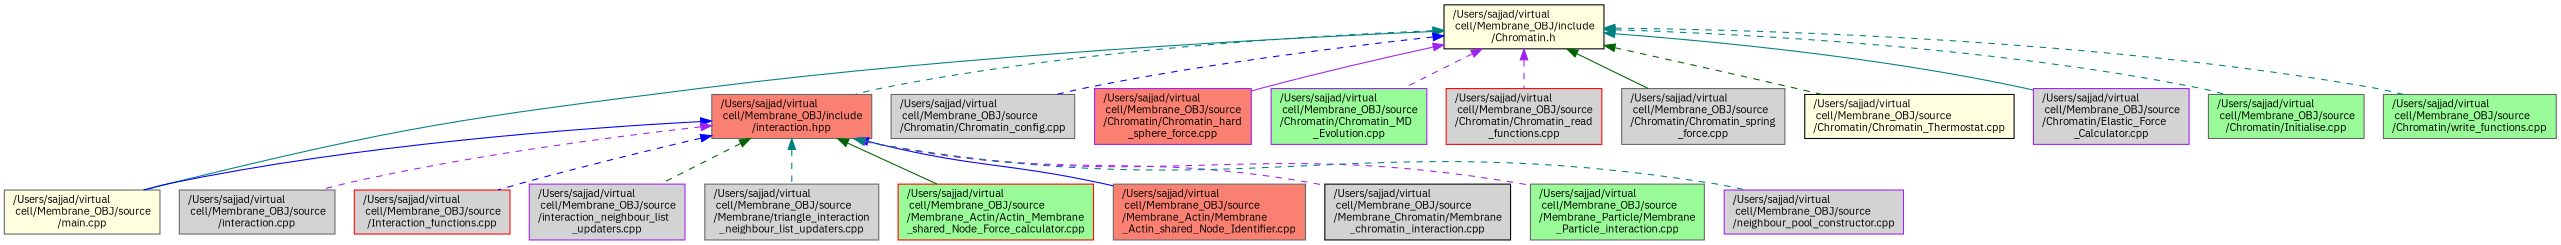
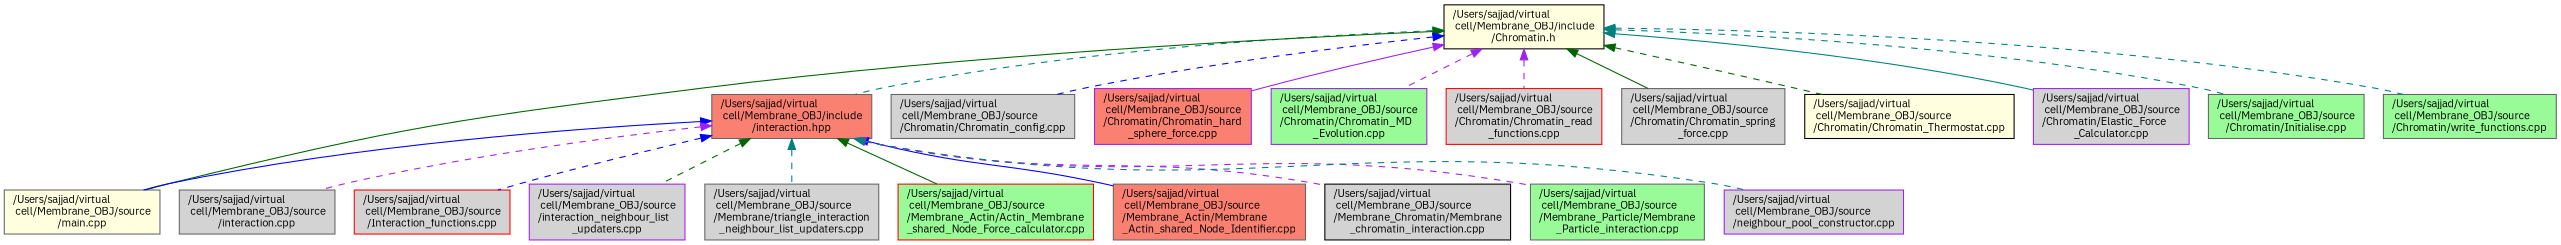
  digraph {
    fontname="IBM Plex Sans"
    node [color=gray40 fillcolor=lightgrey fontname="IBM Plex Sans" fontsize=10 shape=record style=filled]
    edge [color=teal dir=back fontname="IBM Plex Sans" fontsize=10 labelfontname=Helvetica labelfontsize=10 style=dashed]
    n1 [color=black fillcolor=lightyellow fontcolor=black height=0.2 label="/Users/sajjad/virtual\l cell/Membrane_OBJ/include\l/Chromatin.h" width=0.4]
    n2 [fillcolor=salmon height=0.2 label="/Users/sajjad/virtual\l cell/Membrane_OBJ/include\l/interaction.hpp" width=0.4]
    n3 [fillcolor=lightyellow height=0.2 label="/Users/sajjad/virtual\l cell/Membrane_OBJ/source\l/main.cpp" width=0.4]
    n4 [height=0.2 label="/Users/sajjad/virtual\l cell/Membrane_OBJ/source\l/Chromatin/Chromatin_config.cpp" width=0.4]
    n5 [color=purple fillcolor=salmon height=0.2 label="/Users/sajjad/virtual\l cell/Membrane_OBJ/source\l/Chromatin/Chromatin_hard\l_sphere_force.cpp" width=0.4]
    n6 [color=purple fillcolor=palegreen height=0.2 label="/Users/sajjad/virtual\l cell/Membrane_OBJ/source\l/Chromatin/Chromatin_MD\l_Evolution.cpp" width=0.4]
    n7 [color=red height=0.2 label="/Users/sajjad/virtual\l cell/Membrane_OBJ/source\l/Chromatin/Chromatin_read\l_functions.cpp" width=0.4]
    n8 [height=0.2 label="/Users/sajjad/virtual\l cell/Membrane_OBJ/source\l/Chromatin/Chromatin_spring\l_force.cpp" width=0.4]
    n9 [color=black fillcolor=lightyellow height=0.2 label="/Users/sajjad/virtual\l cell/Membrane_OBJ/source\l/Chromatin/Chromatin_Thermostat.cpp" width=0.4]
    n10 [color=purple height=0.2 label="/Users/sajjad/virtual\l cell/Membrane_OBJ/source\l/Chromatin/Elastic_Force\l_Calculator.cpp" width=0.4]
    n11 [fillcolor=palegreen height=0.2 label="/Users/sajjad/virtual\l cell/Membrane_OBJ/source\l/Chromatin/Initialise.cpp" width=0.4]
    n12 [fillcolor=palegreen height=0.2 label="/Users/sajjad/virtual\l cell/Membrane_OBJ/source\l/Chromatin/write_functions.cpp" width=0.4]
    n13 [height=0.2 label="/Users/sajjad/virtual\l cell/Membrane_OBJ/source\l/interaction.cpp" width=0.4]
    n14 [color=red height=0.2 label="/Users/sajjad/virtual\l cell/Membrane_OBJ/source\l/Interaction_functions.cpp" width=0.4]
    n15 [color=purple height=0.2 label="/Users/sajjad/virtual\l cell/Membrane_OBJ/source\l/interaction_neighbour_list\l_updaters.cpp" width=0.4]
    n16 [height=0.2 label="/Users/sajjad/virtual\l cell/Membrane_OBJ/source\l/Membrane/triangle_interaction\l_neighbour_list_updaters.cpp" width=0.4]
    n17 [color=red fillcolor=palegreen height=0.2 label="/Users/sajjad/virtual\l cell/Membrane_OBJ/source\l/Membrane_Actin/Actin_Membrane\l_shared_Node_Force_calculator.cpp" width=0.4]
    n18 [fillcolor=salmon height=0.2 label="/Users/sajjad/virtual\l cell/Membrane_OBJ/source\l/Membrane_Actin/Membrane\l_Actin_shared_Node_Identifier.cpp" width=0.4]
    n19 [color=black height=0.2 label="/Users/sajjad/virtual\l cell/Membrane_OBJ/source\l/Membrane_Chromatin/Membrane\l_chromatin_interaction.cpp" width=0.4]
    n20 [fillcolor=palegreen height=0.2 label="/Users/sajjad/virtual\l cell/Membrane_OBJ/source\l/Membrane_Particle/Membrane\l_Particle_interaction.cpp" width=0.4]
    n21 [color=purple height=0.2 label="/Users/sajjad/virtual\l cell/Membrane_OBJ/source\l/neighbour_pool_constructor.cpp" width=0.4]
    n1 -> n2
-   n1 -> n3 [style=solid]
+   n1 -> n3 [color=darkgreen style=solid]
    n1 -> n4 [color=blue]
    n1 -> n5 [color=purple style=solid]
    n1 -> n6 [color=purple]
    n1 -> n7 [color=purple]
    n1 -> n8 [color=darkgreen style=solid]
    n1 -> n9 [color=darkgreen]
    n1 -> n10 [style=solid]
    n1 -> n11
    n1 -> n12
    n2 -> n3 [color=blue style=solid]
    n2 -> n13 [color=purple]
    n2 -> n14 [color=blue]
    n2 -> n15 [color=darkgreen]
    n2 -> n16
    n2 -> n17 [color=darkgreen style=solid]
    n2 -> n18 [color=blue style=solid]
    n2 -> n19 [color=purple]
    n2 -> n20 [color=purple]
    n2 -> n21
  }
